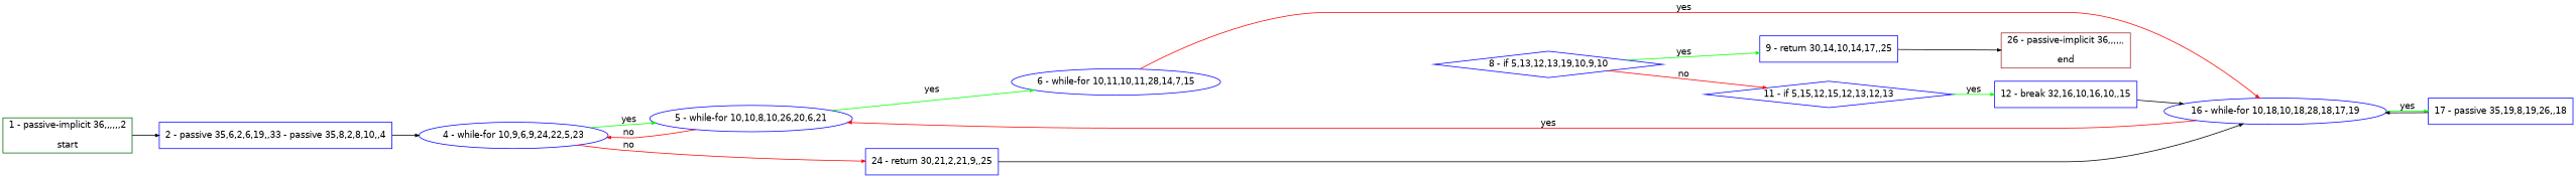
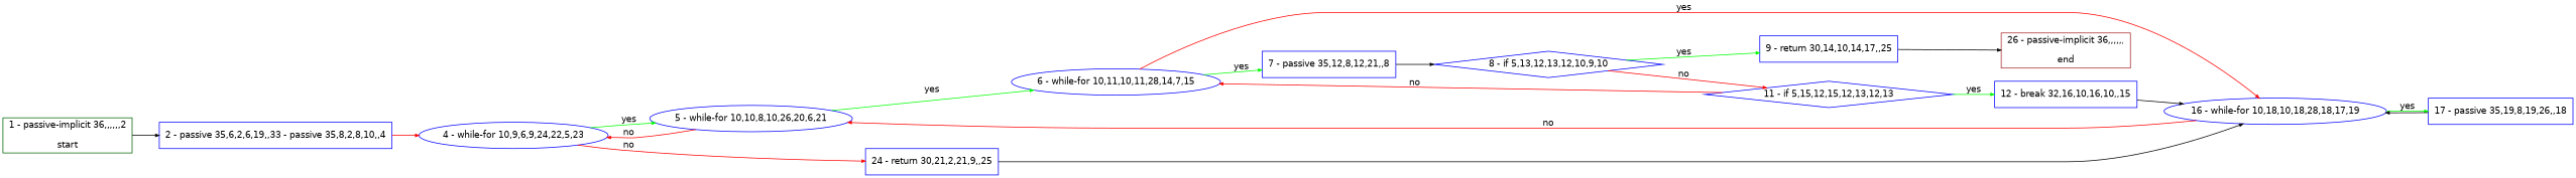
  digraph {
    bgcolor=white
    compound=true
    fillcolor="#FFFFCC"
    fontname="DejaVu Sans"
    fontsize=12
    pack=true
    packmode=clust
    rankdir=LR
    style="rounded,filled"
    node [color="#0000ff" compound=true fillcolor="#ffffff" fixedsize=false fontname="DejaVu Sans" fontsize=12 node_initialized=no shape=box style=filled]
    edge [arrowhead=normal arrowsize=0.5 arrowtail=none color="#000000" compound=true dir=forward fontcolor=black fontname="DejaVu Sans" fontsize=12]
    n1 [label="2 - passive 35,6,2,6,19,,33 - passive 35,8,2,8,10,,4"]
    n2 [label="4 - while-for 10,9,6,9,24,22,5,23" shape=oval]
    n3 [label="5 - while-for 10,10,8,10,26,20,6,21" shape=oval]
    n4 [label="24 - return 30,21,2,21,9,,25"]
    n5 [color="#006400" label="1 - passive-implicit 36,,,,,,2\n\nstart"]
    n6 [label="6 - while-for 10,11,10,11,28,14,7,15" shape=oval]
    n7 [label="16 - while-for 10,18,10,18,28,18,17,19" shape=oval]
+   n8 [label="7 - passive 35,12,8,12,21,,8"]
    n9 [color="#a52a2a" label="26 - passive-implicit 36,,,,,,\n\nend"]
-   n10 [label="8 - if 5,13,12,13,19,10,9,10" shape=diamond]
+   n10 [label="8 - if 5,13,12,13,12,10,9,10" shape=diamond]
    n11 [label="17 - passive 35,19,8,19,26,,18"]
    n12 [label="9 - return 30,14,10,14,17,,25"]
    n13 [label="11 - if 5,15,12,15,12,13,12,13" shape=diamond]
    n14 [label="12 - break 32,16,10,16,10,,15"]
-   n1 -> n2
+   n1 -> n2 [color="#ff0000"]
    n2 -> n3 [color="#00ff00" label=yes]
    n2 -> n4 [color="#ff0000" label=no]
    n3 -> n2 [color="#ff0000" label=no]
    n3 -> n6 [color="#00ff00" label=yes]
    n4 -> n7
    n5 -> n1
    n6 -> n7 [color="#ff0000" label=yes]
-   n7 -> n3 [color="#ff0000" label=yes]
+   n6 -> n8 [color="#00ff00" label=yes]
+   n7 -> n3 [color="#ff0000" label=no]
    n7 -> n11 [color="#00ff00" label=yes]
+   n8 -> n10
    n10 -> n12 [color="#00ff00" label=yes]
    n10 -> n13 [color="#ff0000" label=no]
    n11 -> n7
    n12 -> n9
+   n13 -> n6 [color="#ff0000" label=no]
    n13 -> n14 [color="#00ff00" label=yes]
    n14 -> n7
  }
